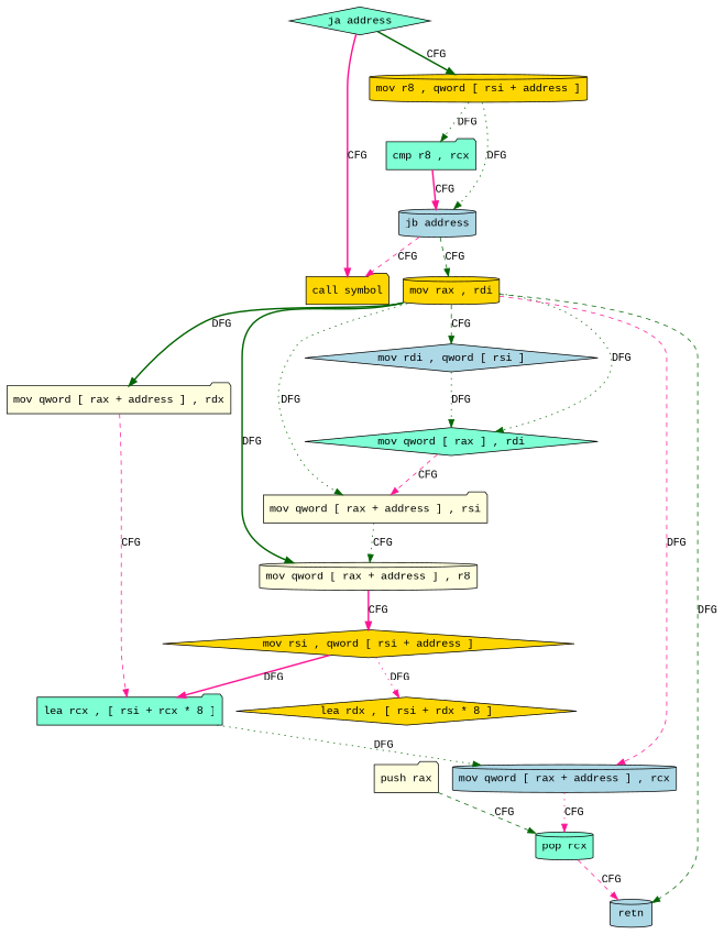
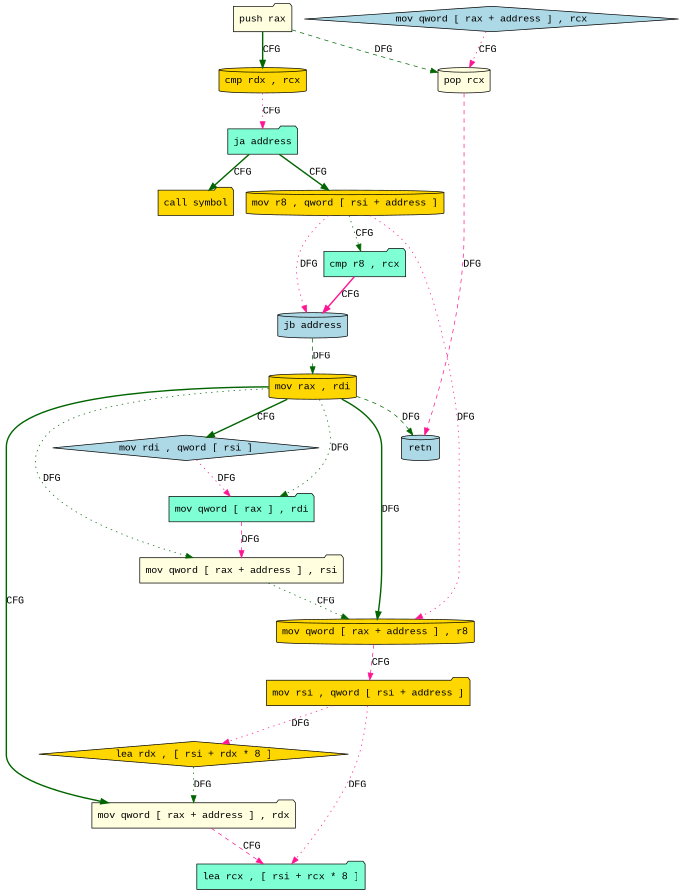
  digraph {
    fontname="Liberation Mono"
    node [fillcolor=gold fontname="Liberation Mono" shape=folder style=filled]
    edge [color=darkgreen fontname="Liberation Mono" style=dotted]
    n1 [fillcolor=lightyellow label="push rax"]
-   n3 [fillcolor=aquamarine label="pop rcx" shape=cylinder]
-   n4 [fillcolor=aquamarine label="ja address" shape=diamond]
+   n2 [label="cmp rdx , rcx" shape=cylinder]
+   n3 [fillcolor=lightyellow label="pop rcx" shape=cylinder]
+   n4 [fillcolor=aquamarine label="ja address"]
    n5 [fillcolor=lightblue label=retn shape=cylinder]
    n6 [label="call symbol"]
    n7 [label="mov r8 , qword [ rsi + address ]" shape=cylinder]
    n8 [fillcolor=aquamarine label="cmp r8 , rcx"]
    n9 [fillcolor=lightblue label="jb address" shape=cylinder]
-   n10 [fillcolor=lightyellow label="mov qword [ rax + address ] , r8" shape=cylinder]
+   n10 [label="mov qword [ rax + address ] , r8" shape=cylinder]
    n11 [label="mov rax , rdi" shape=cylinder]
-   n12 [label="mov rsi , qword [ rsi + address ]" shape=diamond]
+   n12 [label="mov rsi , qword [ rsi + address ]"]
    n13 [fillcolor=lightblue label="mov rdi , qword [ rsi ]" shape=diamond]
-   n14 [fillcolor=aquamarine label="mov qword [ rax ] , rdi" shape=diamond]
+   n14 [fillcolor=aquamarine label="mov qword [ rax ] , rdi"]
    n15 [fillcolor=lightyellow label="mov qword [ rax + address ] , rsi"]
    n16 [fillcolor=lightyellow label="mov qword [ rax + address ] , rdx"]
-   n17 [fillcolor=lightblue label="mov qword [ rax + address ] , rcx" shape=cylinder]
+   n17 [fillcolor=lightblue label="mov qword [ rax + address ] , rcx" shape=diamond]
    n18 [fillcolor=aquamarine label="lea rcx , [ rsi + rcx * 8 ]"]
    n19 [label="lea rdx , [ rsi + rdx * 8 ]" shape=diamond]
-   n1 -> n3 [label=CFG style=dashed]
-   n3 -> n5 [color=deeppink label=CFG style=dashed]
-   n4 -> n6 [color=deeppink label=CFG style=bold]
+   n1 -> n2 [label=CFG style=bold]
+   n1 -> n3 [label=DFG style=dashed]
+   n2 -> n4 [color=deeppink label=CFG]
+   n3 -> n5 [color=deeppink label=DFG style=dashed]
+   n4 -> n6 [label=CFG style=bold]
    n4 -> n7 [label=CFG style=bold]
-   n7 -> n8 [label=DFG]
-   n7 -> n9 [label=DFG]
+   n7 -> n8 [label=CFG]
+   n7 -> n9 [color=deeppink label=DFG]
+   n7 -> n10 [color=deeppink label=DFG]
    n8 -> n9 [color=deeppink label=CFG style=bold]
-   n9 -> n6 [color=deeppink label=CFG style=dashed]
-   n9 -> n11 [label=CFG style=dashed]
-   n10 -> n12 [color=deeppink label=CFG style=bold]
+   n9 -> n11 [label=DFG style=dashed]
+   n10 -> n12 [color=deeppink label=CFG style=dashed]
    n11 -> n5 [label=DFG style=dashed]
    n11 -> n10 [label=DFG style=bold]
-   n11 -> n13 [label=CFG style=dashed]
+   n11 -> n13 [label=CFG style=bold]
    n11 -> n14 [label=DFG]
    n11 -> n15 [label=DFG]
-   n11 -> n16 [label=DFG style=bold]
-   n11 -> n17 [color=deeppink label=DFG style=dashed]
-   n12 -> n18 [color=deeppink label=DFG style=bold]
+   n11 -> n16 [label=CFG style=bold]
+   n12 -> n18 [color=deeppink label=DFG]
    n12 -> n19 [color=deeppink label=DFG]
-   n13 -> n14 [label=DFG]
-   n14 -> n15 [color=deeppink label=CFG style=dashed]
+   n13 -> n14 [color=deeppink label=DFG]
+   n14 -> n15 [color=deeppink label=DFG style=dashed]
    n15 -> n10 [label=CFG]
    n16 -> n18 [color=deeppink label=CFG style=dashed]
    n17 -> n3 [color=deeppink label=CFG]
-   n18 -> n17 [label=DFG]
+   n19 -> n16 [label=DFG]
  }
